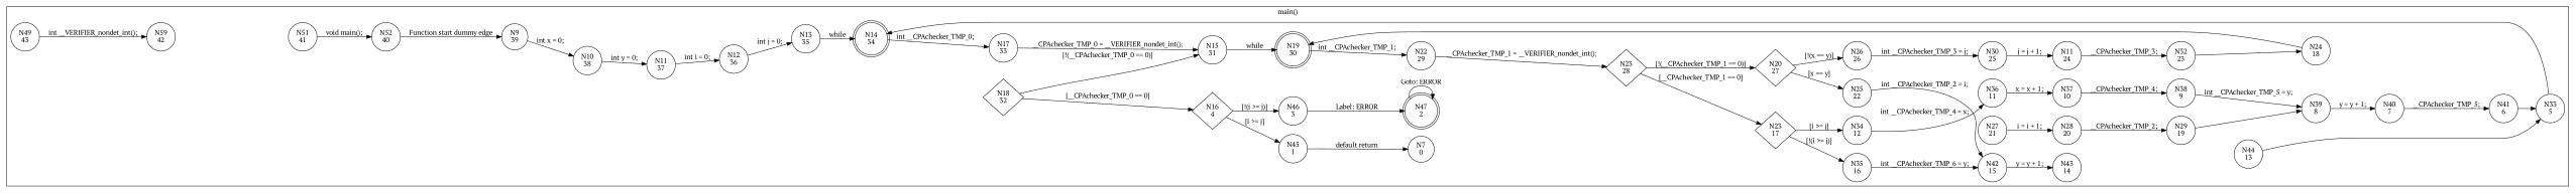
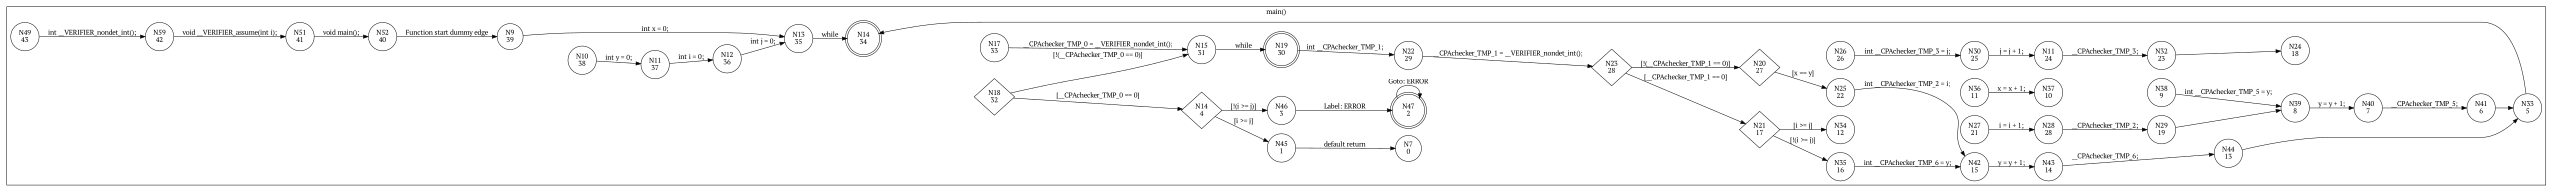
  digraph {
    fontname="PT Serif"
    rankdir=LR
    node [fontname="PT Serif" shape=circle]
    edge [fontname="PT Serif"]
    n1 [label="N49\n43"]
    n2 [label="N59\n42"]
    n3 [label="N51\n41"]
    n4 [label="N52\n40"]
    n5 [label="N9\n39"]
    n6 [label="N10\n38"]
    n7 [label="N11\n37"]
    n8 [label="N12\n36"]
    n9 [label="N13\n35"]
    n10 [label="N14\n34" shape=doublecircle]
    n11 [label="N17\n33"]
    n12 [label="N18\n32" shape=diamond]
    n13 [label="N15\n31"]
-   n14 [label="N16\n4" shape=diamond]
+   n14 [label="N14\n4" shape=diamond]
    n15 [label="N19\n30" shape=doublecircle]
    n16 [label="N22\n29"]
    n17 [label="N23\n28" shape=diamond]
    n18 [label="N20\n27" shape=diamond]
-   n19 [label="N23\n17" shape=diamond]
+   n19 [label="N21\n17" shape=diamond]
    n20 [label="N26\n26"]
    n21 [label="N25\n22"]
    n22 [label="N30\n25"]
    n23 [label="N11\n24"]
    n24 [label="N32\n23"]
    n25 [label="N24\n18"]
    n26 [label="N27\n21"]
-   n27 [label="N28\n20"]
+   n27 [label="N28\n28"]
    n28 [label="N29\n19"]
    n29 [label="N35\n16"]
    n30 [label="N34\n12"]
    n31 [label="N42\n15"]
    n32 [label="N43\n14"]
    n33 [label="N44\n13"]
    n34 [label="N33\n5"]
    n35 [label="N36\n11"]
    n36 [label="N37\n10"]
    n37 [label="N38\n9"]
    n38 [label="N39\n8"]
    n39 [label="N40\n7"]
    n40 [label="N41\n6"]
    n41 [label="N46\n3"]
    n42 [label="N45\n1"]
    n43 [label="N47\n2" shape=doublecircle]
    n44 [label="N7\n0"]
    subgraph cluster_1 {
      label="__VERIFIER_assume()"
    }
    subgraph cluster_2 {
      label="main()"
      n1
      n2
      n3
      n4
      n5
      n6
      n7
      n8
      n9
      n10
      n11
      n12
      n13
      n14
      n15
      n16
      n17
      n18
      n19
      n20
      n21
      n22
      n23
      n24
      n25
      n26
      n27
      n28
      n29
      n30
      n31
      n32
      n33
      n34
      n35
      n36
      n37
      n38
      n39
      n40
      n41
      n42
      n43
      n44
    }
    n1 -> n2 [label="int __VERIFIER_nondet_int();"]
+   n2 -> n3 [label="void __VERIFIER_assume(int i);"]
    n3 -> n4 [label="void main();"]
    n4 -> n5 [label="Function start dummy edge"]
-   n5 -> n6 [label="int x = 0;"]
+   n5 -> n9 [label="int x = 0;"]
    n6 -> n7 [label="int y = 0;"]
    n7 -> n8 [label="int i = 0;"]
    n8 -> n9 [label="int j = 0;"]
    n9 -> n10 [label=while]
-   n10 -> n11 [label="int __CPAchecker_TMP_0;"]
    n11 -> n13 [label="__CPAchecker_TMP_0 = __VERIFIER_nondet_int();"]
    n12 -> n13 [label="[!(__CPAchecker_TMP_0 == 0)]"]
    n12 -> n14 [label="[__CPAchecker_TMP_0 == 0]"]
    n13 -> n15 [label=while]
    n14 -> n41 [label="[!(i >= j)]"]
    n14 -> n42 [label="[i >= j]"]
    n15 -> n16 [label="int __CPAchecker_TMP_1;"]
    n16 -> n17 [label="__CPAchecker_TMP_1 = __VERIFIER_nondet_int();"]
    n17 -> n18 [label="[!(__CPAchecker_TMP_1 == 0)]"]
    n17 -> n19 [label="[__CPAchecker_TMP_1 == 0]"]
-   n18 -> n20 [label="[!(x == y)]"]
    n18 -> n21 [label="[x == y]"]
    n19 -> n29 [label="[!(i >= j)]"]
    n19 -> n30 [label="[i >= j]"]
    n20 -> n22 [label="int __CPAchecker_TMP_3 = j;"]
    n21 -> n31 [label="int __CPAchecker_TMP_2 = i;"]
    n22 -> n23 [label="j = j + 1;"]
    n23 -> n24 [label="__CPAchecker_TMP_3;"]
    n24 -> n25
-   n25 -> n15
    n26 -> n27 [label="i = i + 1;"]
    n27 -> n28 [label="__CPAchecker_TMP_2;"]
    n28 -> n38
    n29 -> n31 [label="int __CPAchecker_TMP_6 = y;"]
-   n30 -> n35 [label="int __CPAchecker_TMP_4 = x;"]
    n31 -> n32 [label="y = y + 1;"]
+   n32 -> n33 [label="__CPAchecker_TMP_6;"]
    n33 -> n34
    n34 -> n10
    n35 -> n36 [label="x = x + 1;"]
-   n36 -> n37 [label="__CPAchecker_TMP_4;"]
    n37 -> n38 [label="int __CPAchecker_TMP_5 = y;"]
    n38 -> n39 [label="y = y + 1;"]
    n39 -> n40 [label="__CPAchecker_TMP_5;"]
    n40 -> n34
    n41 -> n43 [label="Label: ERROR"]
    n42 -> n44 [label="default return"]
    n43 -> n43 [label="Goto: ERROR"]
  }
